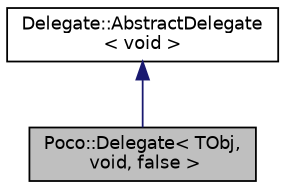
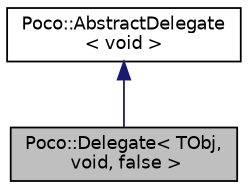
  digraph {
    node [color=black fontname=Helvetica fontsize=10 shape=record style=filled]
    n1 [fillcolor=grey75 fontcolor=black height=0.2 label="Poco::Delegate\< TObj,\l void, false \>" width=0.4]
-   n2 [fillcolor=white height=0.2 label="Delegate::AbstractDelegate\l\< void \>" width=0.4]
+   n2 [fillcolor=white height=0.2 label="Poco::AbstractDelegate\l\< void \>" width=0.4]
    n2 -> n1 [color=midnightblue dir=back fontname=Helvetica fontsize=10 labelfontname=Helvetica labelfontsize=10 style=solid]
  }
